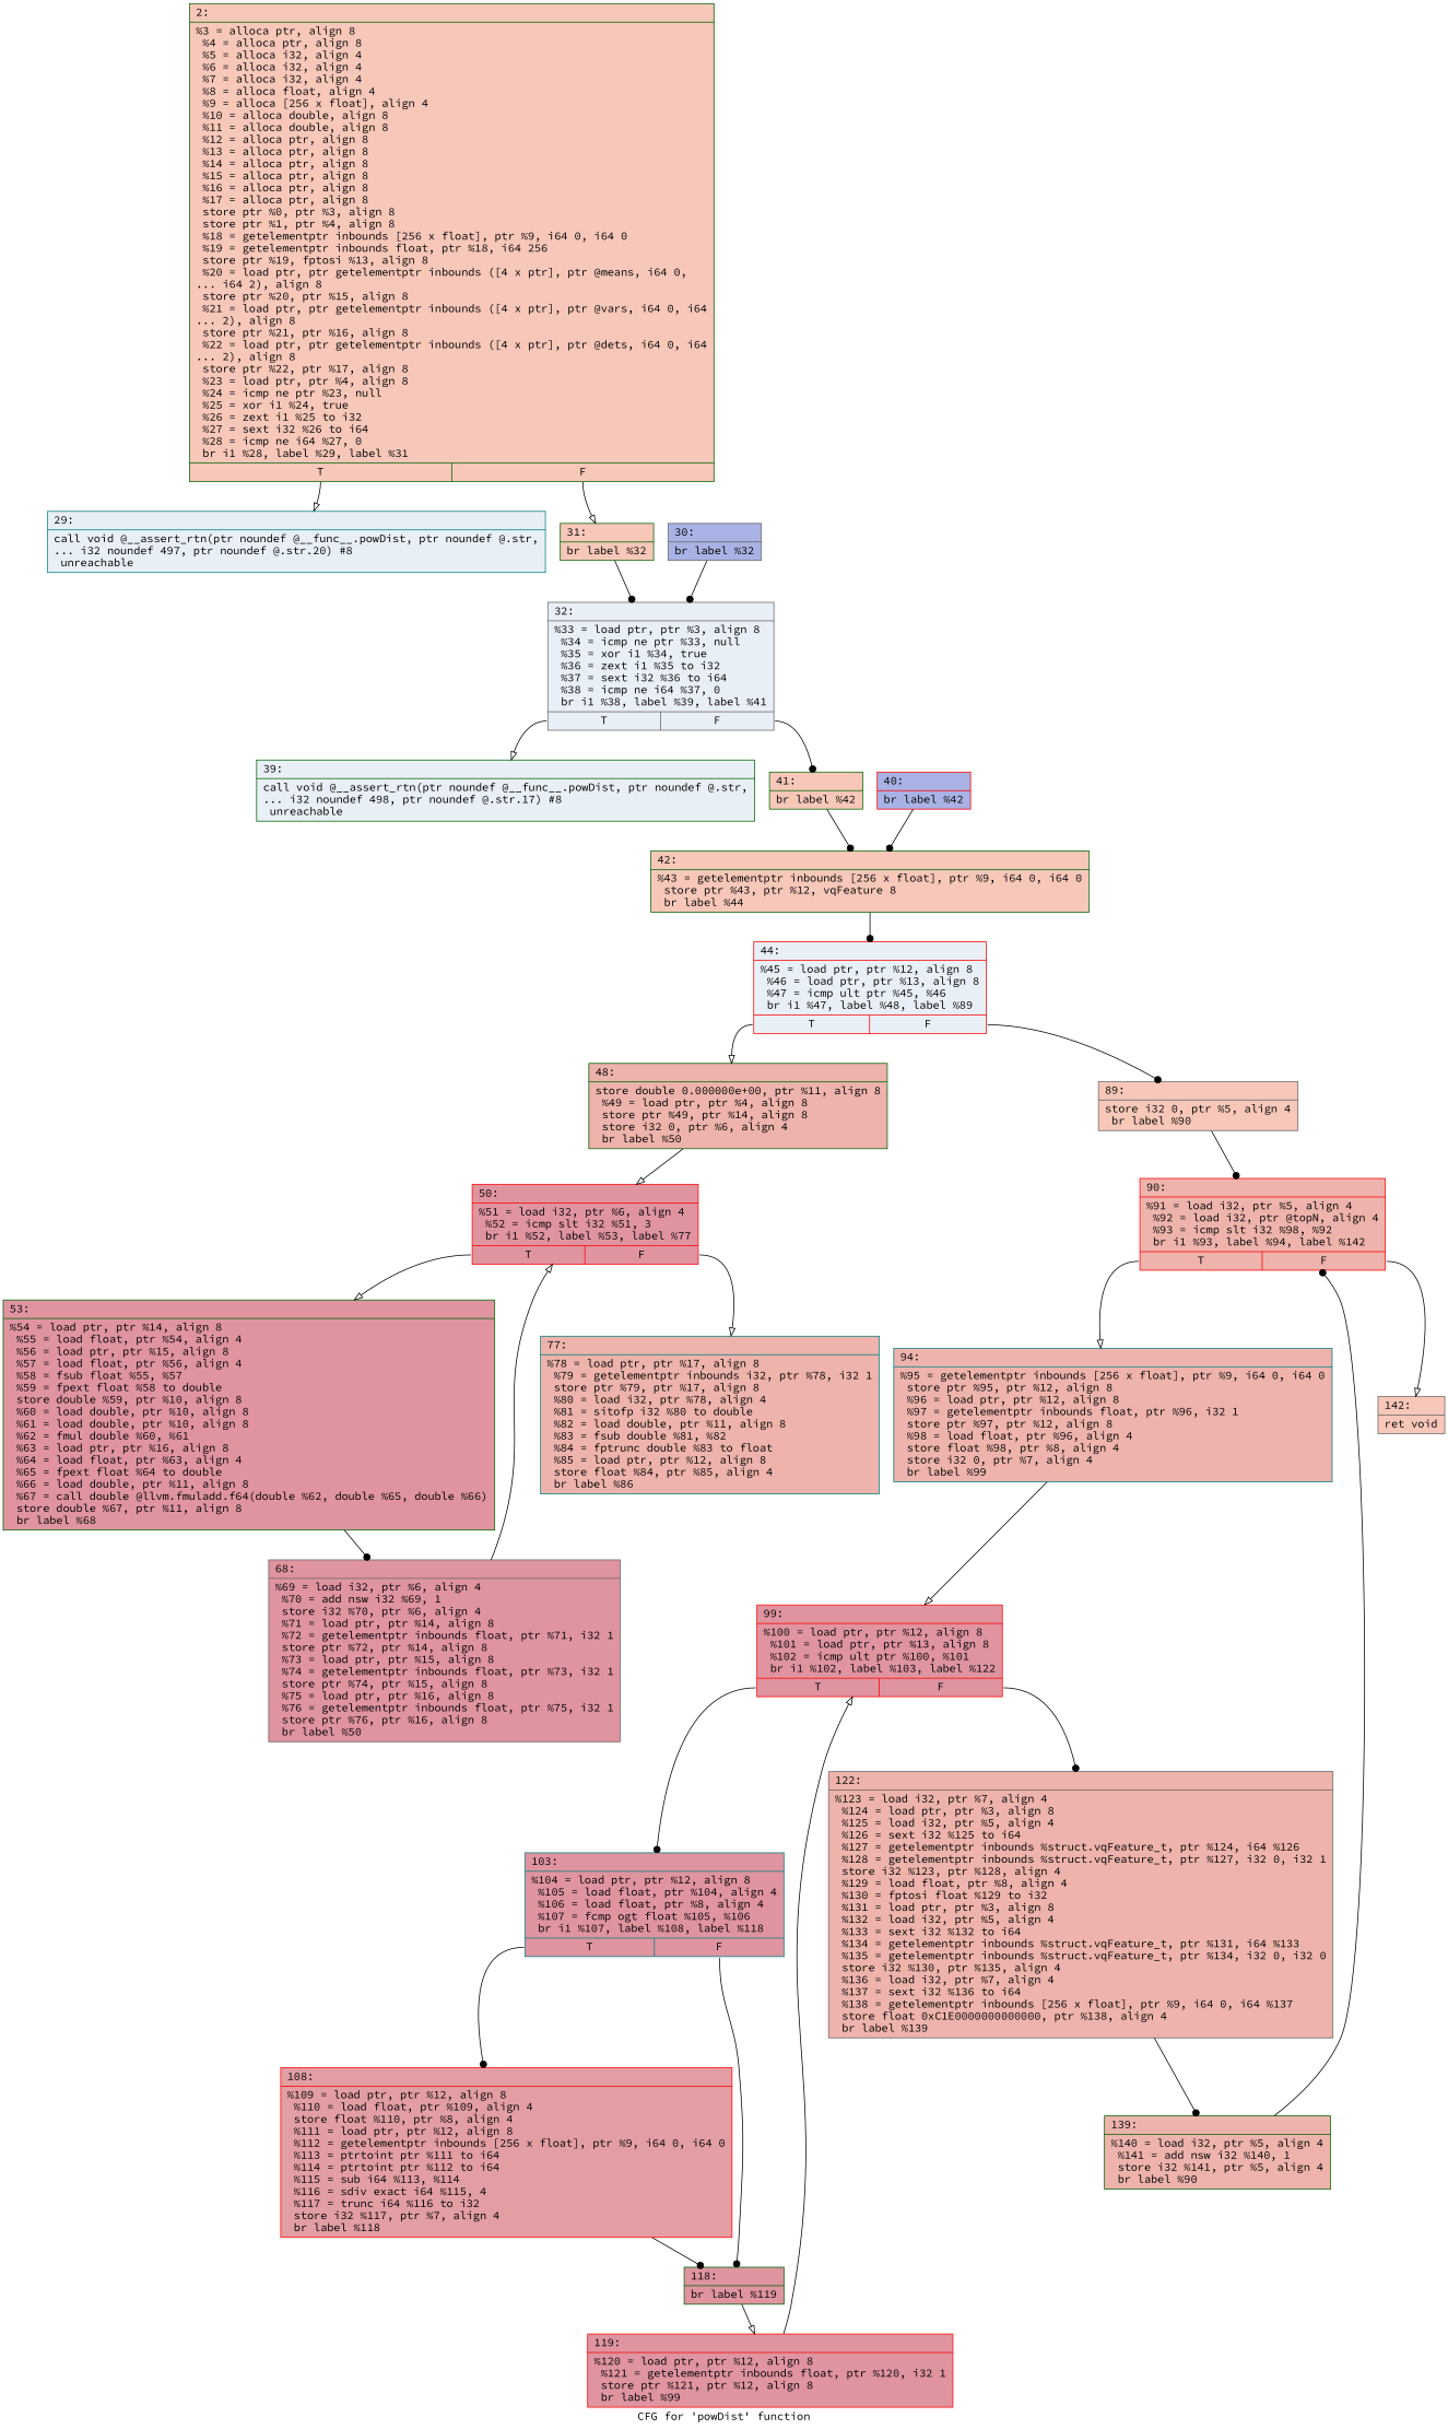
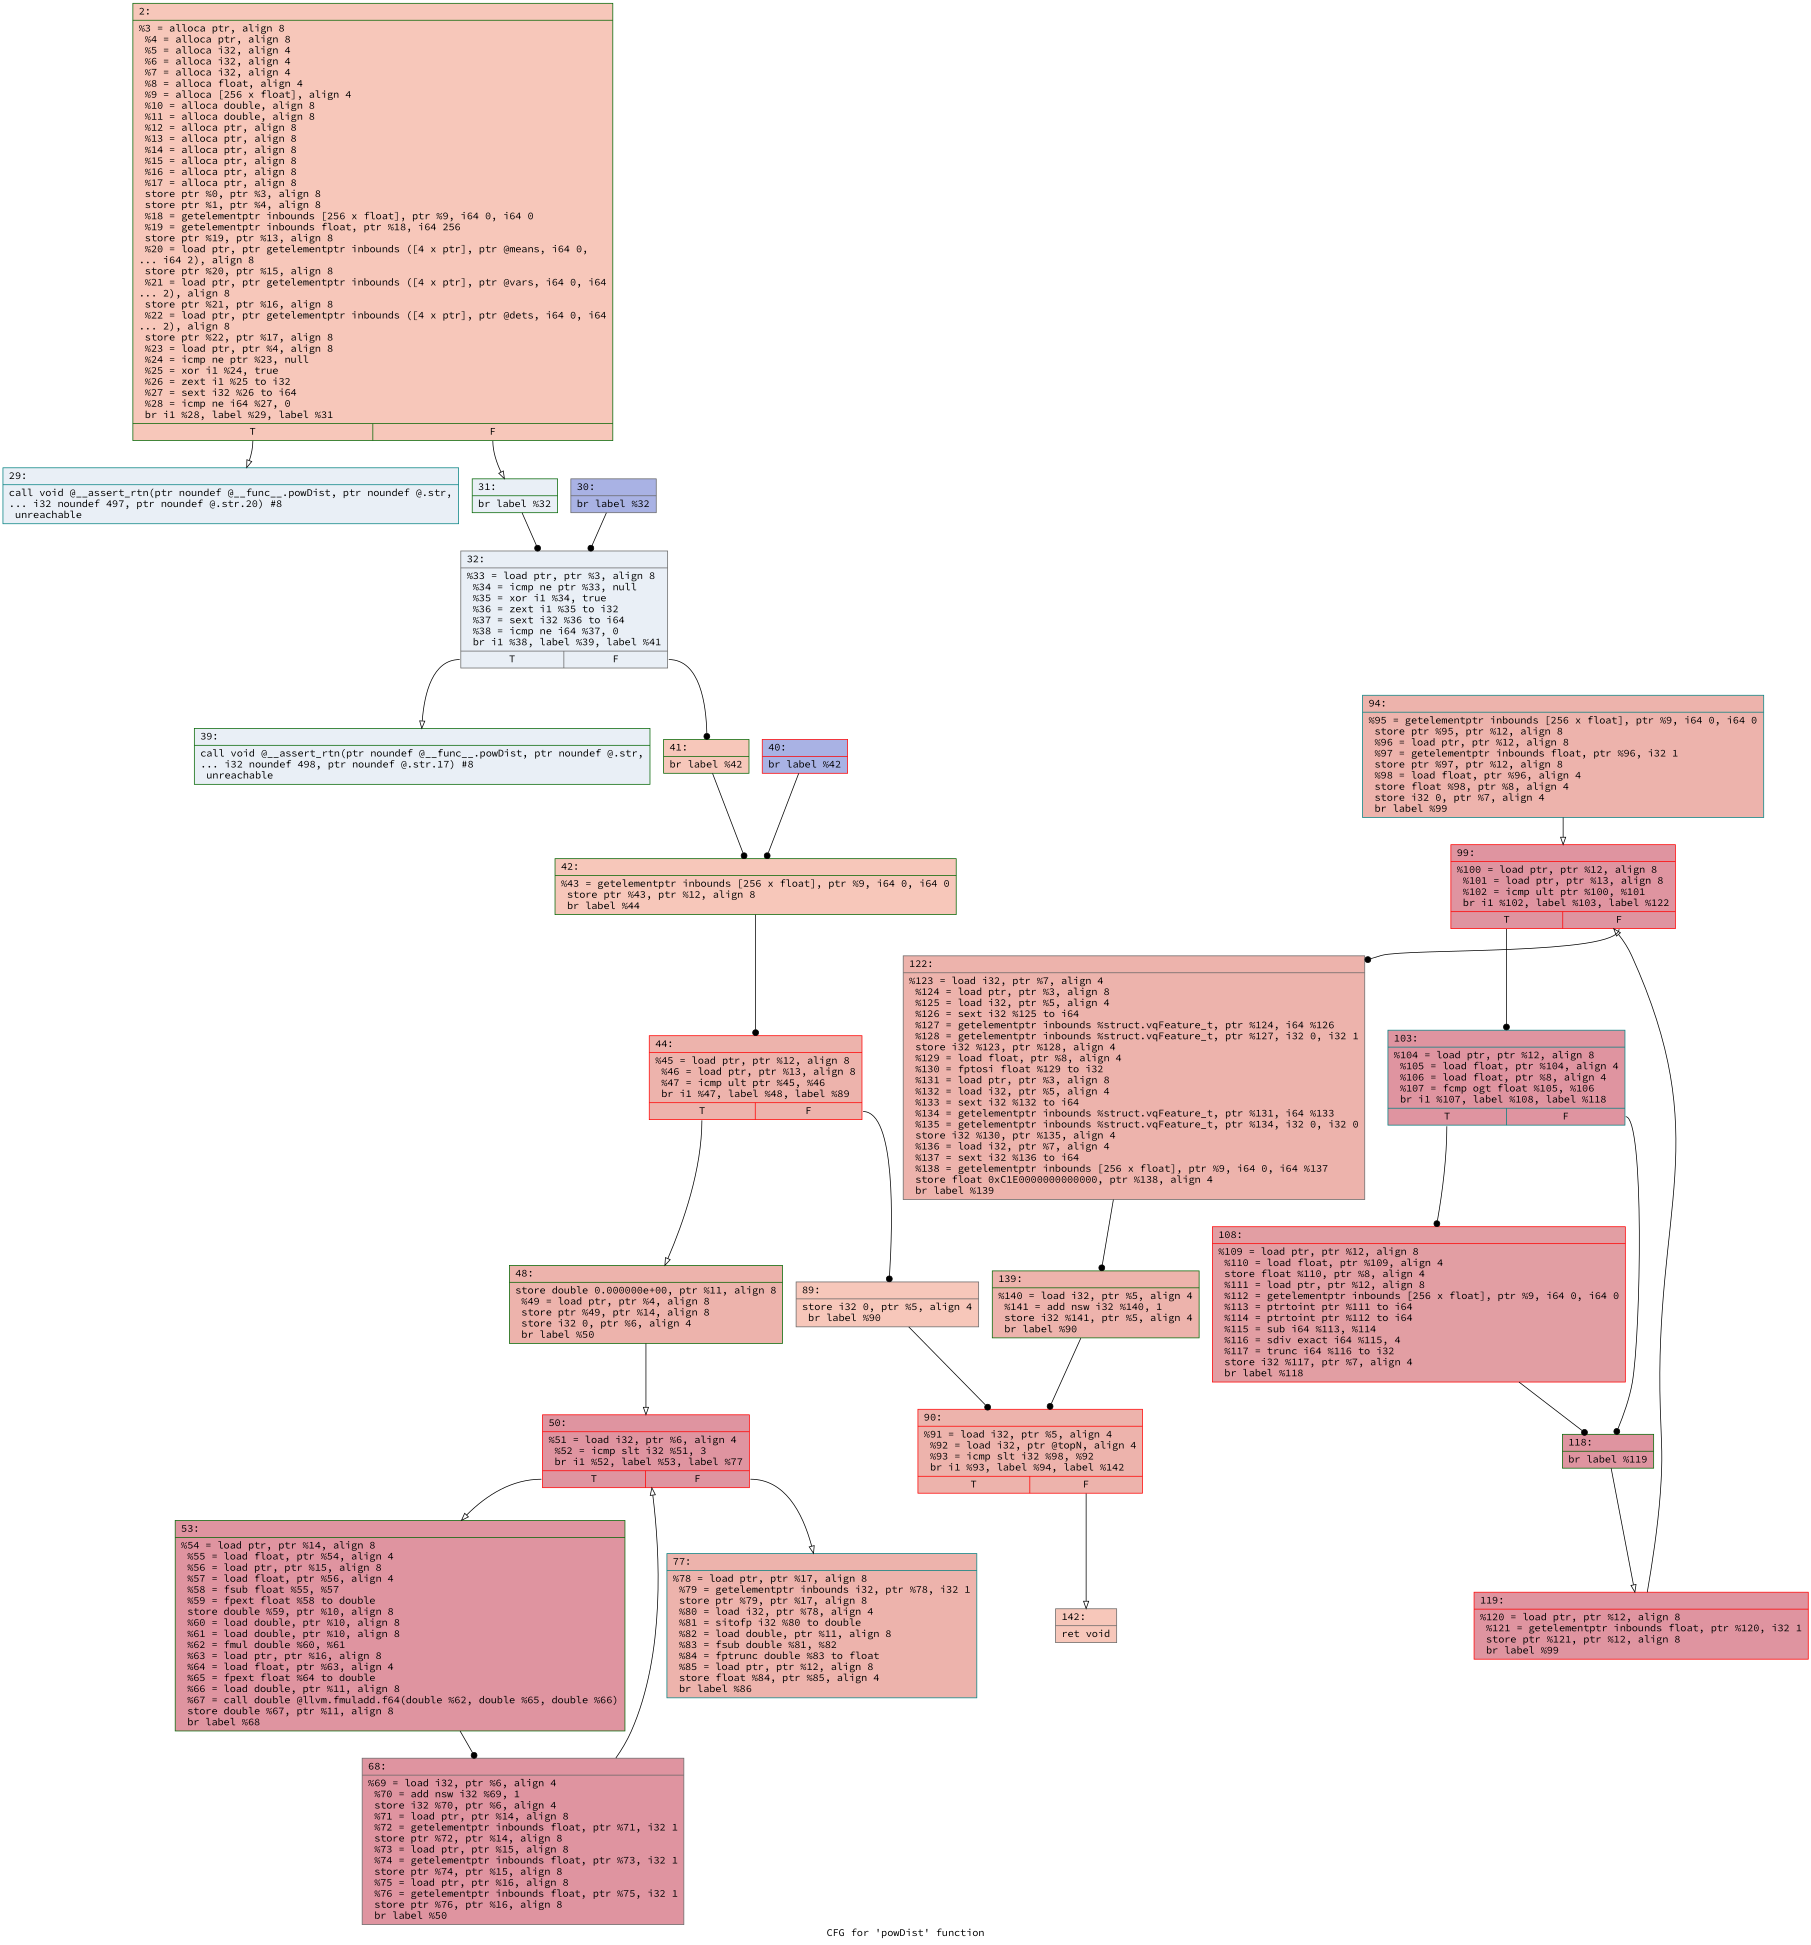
  digraph {
    fontname="Source Code Pro"
    label="CFG for 'powDist' function"
    node [color=darkgreen fillcolor="#d6524470" fontname="Source Code Pro" shape=record style=filled]
    edge [arrowhead=dot fontname="Source Code Pro"]
-   n1 [fillcolor="#ec7f6370" label="{2:\l|  %3 = alloca ptr, align 8\l  %4 = alloca ptr, align 8\l  %5 = alloca i32, align 4\l  %6 = alloca i32, align 4\l  %7 = alloca i32, align 4\l  %8 = alloca float, align 4\l  %9 = alloca [256 x float], align 4\l  %10 = alloca double, align 8\l  %11 = alloca double, align 8\l  %12 = alloca ptr, align 8\l  %13 = alloca ptr, align 8\l  %14 = alloca ptr, align 8\l  %15 = alloca ptr, align 8\l  %16 = alloca ptr, align 8\l  %17 = alloca ptr, align 8\l  store ptr %0, ptr %3, align 8\l  store ptr %1, ptr %4, align 8\l  %18 = getelementptr inbounds [256 x float], ptr %9, i64 0, i64 0\l  %19 = getelementptr inbounds float, ptr %18, i64 256\l  store ptr %19, fptosi %13, align 8\l  %20 = load ptr, ptr getelementptr inbounds ([4 x ptr], ptr @means, i64 0,\l... i64 2), align 8\l  store ptr %20, ptr %15, align 8\l  %21 = load ptr, ptr getelementptr inbounds ([4 x ptr], ptr @vars, i64 0, i64\l... 2), align 8\l  store ptr %21, ptr %16, align 8\l  %22 = load ptr, ptr getelementptr inbounds ([4 x ptr], ptr @dets, i64 0, i64\l... 2), align 8\l  store ptr %22, ptr %17, align 8\l  %23 = load ptr, ptr %4, align 8\l  %24 = icmp ne ptr %23, null\l  %25 = xor i1 %24, true\l  %26 = zext i1 %25 to i32\l  %27 = sext i32 %26 to i64\l  %28 = icmp ne i64 %27, 0\l  br i1 %28, label %29, label %31\l|{<s0>T|<s1>F}}"]
+   n1 [fillcolor="#ec7f6370" label="{2:\l|  %3 = alloca ptr, align 8\l  %4 = alloca ptr, align 8\l  %5 = alloca i32, align 4\l  %6 = alloca i32, align 4\l  %7 = alloca i32, align 4\l  %8 = alloca float, align 4\l  %9 = alloca [256 x float], align 4\l  %10 = alloca double, align 8\l  %11 = alloca double, align 8\l  %12 = alloca ptr, align 8\l  %13 = alloca ptr, align 8\l  %14 = alloca ptr, align 8\l  %15 = alloca ptr, align 8\l  %16 = alloca ptr, align 8\l  %17 = alloca ptr, align 8\l  store ptr %0, ptr %3, align 8\l  store ptr %1, ptr %4, align 8\l  %18 = getelementptr inbounds [256 x float], ptr %9, i64 0, i64 0\l  %19 = getelementptr inbounds float, ptr %18, i64 256\l  store ptr %19, ptr %13, align 8\l  %20 = load ptr, ptr getelementptr inbounds ([4 x ptr], ptr @means, i64 0,\l... i64 2), align 8\l  store ptr %20, ptr %15, align 8\l  %21 = load ptr, ptr getelementptr inbounds ([4 x ptr], ptr @vars, i64 0, i64\l... 2), align 8\l  store ptr %21, ptr %16, align 8\l  %22 = load ptr, ptr getelementptr inbounds ([4 x ptr], ptr @dets, i64 0, i64\l... 2), align 8\l  store ptr %22, ptr %17, align 8\l  %23 = load ptr, ptr %4, align 8\l  %24 = icmp ne ptr %23, null\l  %25 = xor i1 %24, true\l  %26 = zext i1 %25 to i32\l  %27 = sext i32 %26 to i64\l  %28 = icmp ne i64 %27, 0\l  br i1 %28, label %29, label %31\l|{<s0>T|<s1>F}}"]
    n2 [color=teal fillcolor="#cedaeb70" label="{29:\l|  call void @__assert_rtn(ptr noundef @__func__.powDist, ptr noundef @.str,\l... i32 noundef 497, ptr noundef @.str.20) #8\l  unreachable\l}"]
-   n3 [fillcolor="#ec7f6370" label="{31:\l|  br label %32\l}"]
+   n3 [fillcolor="#cedaeb70" label="{31:\l|  br label %32\l}"]
    n4 [color=gray40 fillcolor="#cedaeb70" label="{32:\l|  %33 = load ptr, ptr %3, align 8\l  %34 = icmp ne ptr %33, null\l  %35 = xor i1 %34, true\l  %36 = zext i1 %35 to i32\l  %37 = sext i32 %36 to i64\l  %38 = icmp ne i64 %37, 0\l  br i1 %38, label %39, label %41\l|{<s0>T|<s1>F}}"]
    n5 [fillcolor="#cedaeb70" label="{39:\l|  call void @__assert_rtn(ptr noundef @__func__.powDist, ptr noundef @.str,\l... i32 noundef 498, ptr noundef @.str.17) #8\l  unreachable\l}"]
    n6 [fillcolor="#ec7f6370" label="{41:\l|  br label %42\l}"]
    n7 [color=gray40 fillcolor="#3d50c370" label="{30:\l|  br label %32\l}"]
-   n8 [fillcolor="#ec7f6370" label="{42:\l|  %43 = getelementptr inbounds [256 x float], ptr %9, i64 0, i64 0\l  store ptr %43, ptr %12, vqFeature 8\l  br label %44\l}"]
-   n9 [color=red fillcolor="#cedaeb70" label="{44:\l|  %45 = load ptr, ptr %12, align 8\l  %46 = load ptr, ptr %13, align 8\l  %47 = icmp ult ptr %45, %46\l  br i1 %47, label %48, label %89\l|{<s0>T|<s1>F}}"]
+   n8 [fillcolor="#ec7f6370" label="{42:\l|  %43 = getelementptr inbounds [256 x float], ptr %9, i64 0, i64 0\l  store ptr %43, ptr %12, align 8\l  br label %44\l}"]
+   n9 [color=red label="{44:\l|  %45 = load ptr, ptr %12, align 8\l  %46 = load ptr, ptr %13, align 8\l  %47 = icmp ult ptr %45, %46\l  br i1 %47, label %48, label %89\l|{<s0>T|<s1>F}}"]
    n10 [color=red fillcolor="#3d50c370" label="{40:\l|  br label %42\l}"]
    n11 [label="{48:\l|  store double 0.000000e+00, ptr %11, align 8\l  %49 = load ptr, ptr %4, align 8\l  store ptr %49, ptr %14, align 8\l  store i32 0, ptr %6, align 4\l  br label %50\l}"]
    n12 [color=gray40 fillcolor="#ec7f6370" label="{89:\l|  store i32 0, ptr %5, align 4\l  br label %90\l}"]
    n13 [color=red fillcolor="#b70d2870" label="{50:\l|  %51 = load i32, ptr %6, align 4\l  %52 = icmp slt i32 %51, 3\l  br i1 %52, label %53, label %77\l|{<s0>T|<s1>F}}"]
    n14 [color=red label="{90:\l|  %91 = load i32, ptr %5, align 4\l  %92 = load i32, ptr @topN, align 4\l  %93 = icmp slt i32 %98, %92\l  br i1 %93, label %94, label %142\l|{<s0>T|<s1>F}}"]
    n15 [fillcolor="#b70d2870" label="{53:\l|  %54 = load ptr, ptr %14, align 8\l  %55 = load float, ptr %54, align 4\l  %56 = load ptr, ptr %15, align 8\l  %57 = load float, ptr %56, align 4\l  %58 = fsub float %55, %57\l  %59 = fpext float %58 to double\l  store double %59, ptr %10, align 8\l  %60 = load double, ptr %10, align 8\l  %61 = load double, ptr %10, align 8\l  %62 = fmul double %60, %61\l  %63 = load ptr, ptr %16, align 8\l  %64 = load float, ptr %63, align 4\l  %65 = fpext float %64 to double\l  %66 = load double, ptr %11, align 8\l  %67 = call double @llvm.fmuladd.f64(double %62, double %65, double %66)\l  store double %67, ptr %11, align 8\l  br label %68\l}"]
    n16 [color=teal label="{77:\l|  %78 = load ptr, ptr %17, align 8\l  %79 = getelementptr inbounds i32, ptr %78, i32 1\l  store ptr %79, ptr %17, align 8\l  %80 = load i32, ptr %78, align 4\l  %81 = sitofp i32 %80 to double\l  %82 = load double, ptr %11, align 8\l  %83 = fsub double %81, %82\l  %84 = fptrunc double %83 to float\l  %85 = load ptr, ptr %12, align 8\l  store float %84, ptr %85, align 4\l  br label %86\l}"]
    n17 [color=teal label="{94:\l|  %95 = getelementptr inbounds [256 x float], ptr %9, i64 0, i64 0\l  store ptr %95, ptr %12, align 8\l  %96 = load ptr, ptr %12, align 8\l  %97 = getelementptr inbounds float, ptr %96, i32 1\l  store ptr %97, ptr %12, align 8\l  %98 = load float, ptr %96, align 4\l  store float %98, ptr %8, align 4\l  store i32 0, ptr %7, align 4\l  br label %99\l}"]
    n18 [color=gray40 fillcolor="#ec7f6370" label="{142:\l|  ret void\l}"]
    n19 [color=gray40 fillcolor="#b70d2870" label="{68:\l|  %69 = load i32, ptr %6, align 4\l  %70 = add nsw i32 %69, 1\l  store i32 %70, ptr %6, align 4\l  %71 = load ptr, ptr %14, align 8\l  %72 = getelementptr inbounds float, ptr %71, i32 1\l  store ptr %72, ptr %14, align 8\l  %73 = load ptr, ptr %15, align 8\l  %74 = getelementptr inbounds float, ptr %73, i32 1\l  store ptr %74, ptr %15, align 8\l  %75 = load ptr, ptr %16, align 8\l  %76 = getelementptr inbounds float, ptr %75, i32 1\l  store ptr %76, ptr %16, align 8\l  br label %50\l}"]
    n20 [color=red fillcolor="#b70d2870" label="{99:\l|  %100 = load ptr, ptr %12, align 8\l  %101 = load ptr, ptr %13, align 8\l  %102 = icmp ult ptr %100, %101\l  br i1 %102, label %103, label %122\l|{<s0>T|<s1>F}}"]
    n21 [color=teal fillcolor="#b70d2870" label="{103:\l|  %104 = load ptr, ptr %12, align 8\l  %105 = load float, ptr %104, align 4\l  %106 = load float, ptr %8, align 4\l  %107 = fcmp ogt float %105, %106\l  br i1 %107, label %108, label %118\l|{<s0>T|<s1>F}}"]
    n22 [color=gray40 label="{122:\l|  %123 = load i32, ptr %7, align 4\l  %124 = load ptr, ptr %3, align 8\l  %125 = load i32, ptr %5, align 4\l  %126 = sext i32 %125 to i64\l  %127 = getelementptr inbounds %struct.vqFeature_t, ptr %124, i64 %126\l  %128 = getelementptr inbounds %struct.vqFeature_t, ptr %127, i32 0, i32 1\l  store i32 %123, ptr %128, align 4\l  %129 = load float, ptr %8, align 4\l  %130 = fptosi float %129 to i32\l  %131 = load ptr, ptr %3, align 8\l  %132 = load i32, ptr %5, align 4\l  %133 = sext i32 %132 to i64\l  %134 = getelementptr inbounds %struct.vqFeature_t, ptr %131, i64 %133\l  %135 = getelementptr inbounds %struct.vqFeature_t, ptr %134, i32 0, i32 0\l  store i32 %130, ptr %135, align 4\l  %136 = load i32, ptr %7, align 4\l  %137 = sext i32 %136 to i64\l  %138 = getelementptr inbounds [256 x float], ptr %9, i64 0, i64 %137\l  store float 0xC1E0000000000000, ptr %138, align 4\l  br label %139\l}"]
    n23 [color=red fillcolor="#be242e70" label="{108:\l|  %109 = load ptr, ptr %12, align 8\l  %110 = load float, ptr %109, align 4\l  store float %110, ptr %8, align 4\l  %111 = load ptr, ptr %12, align 8\l  %112 = getelementptr inbounds [256 x float], ptr %9, i64 0, i64 0\l  %113 = ptrtoint ptr %111 to i64\l  %114 = ptrtoint ptr %112 to i64\l  %115 = sub i64 %113, %114\l  %116 = sdiv exact i64 %115, 4\l  %117 = trunc i64 %116 to i32\l  store i32 %117, ptr %7, align 4\l  br label %118\l}"]
    n24 [fillcolor="#b70d2870" label="{118:\l|  br label %119\l}"]
    n25 [label="{139:\l|  %140 = load i32, ptr %5, align 4\l  %141 = add nsw i32 %140, 1\l  store i32 %141, ptr %5, align 4\l  br label %90\l}"]
    n26 [color=red fillcolor="#b70d2870" label="{119:\l|  %120 = load ptr, ptr %12, align 8\l  %121 = getelementptr inbounds float, ptr %120, i32 1\l  store ptr %121, ptr %12, align 8\l  br label %99\l}"]
    n1 -> n2 [arrowhead=onormal tailport=s0]
    n1 -> n3 [arrowhead=onormal tailport=s1]
    n3 -> n4
    n4 -> n5 [arrowhead=onormal tailport=s0]
    n4 -> n6 [tailport=s1]
    n6 -> n8
    n7 -> n4
    n8 -> n9
    n9 -> n11 [arrowhead=onormal tailport=s0]
    n9 -> n12 [tailport=s1]
    n10 -> n8
    n11 -> n13 [arrowhead=onormal]
    n12 -> n14
    n13 -> n15 [arrowhead=onormal tailport=s0]
    n13 -> n16 [arrowhead=onormal tailport=s1]
-   n14 -> n17 [arrowhead=onormal tailport=s0]
    n14 -> n18 [arrowhead=onormal tailport=s1]
    n15 -> n19
    n17 -> n20 [arrowhead=onormal]
    n19 -> n13 [arrowhead=onormal]
    n20 -> n21 [tailport=s0]
    n20 -> n22 [tailport=s1]
    n21 -> n23 [tailport=s0]
    n21 -> n24 [tailport=s1]
    n22 -> n25
    n23 -> n24
    n24 -> n26 [arrowhead=onormal]
    n25 -> n14
    n26 -> n20 [arrowhead=onormal]
  }
